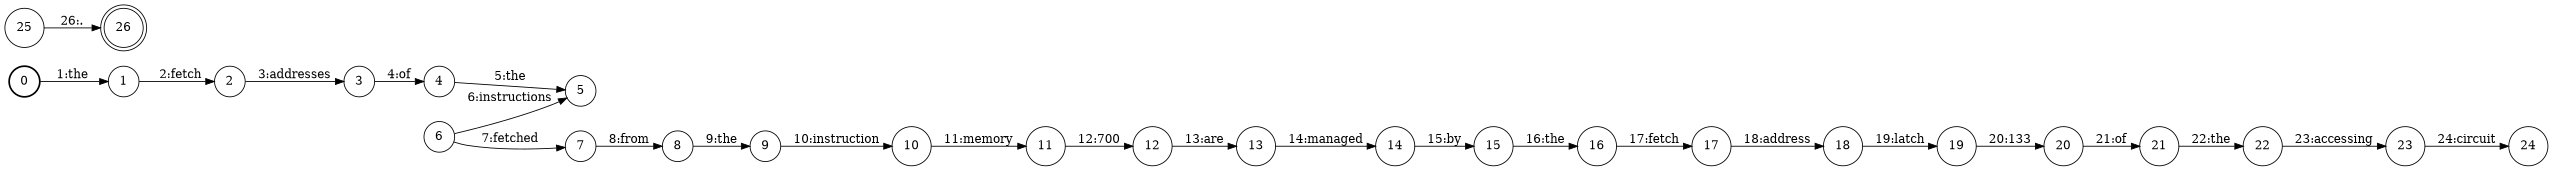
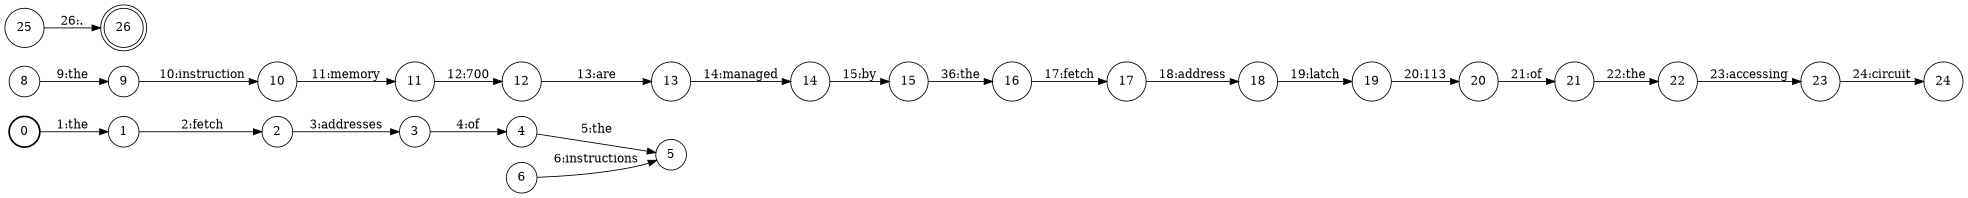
  digraph {
    nodesep=0.25
    rankdir=LR
    ranksep=0.4
    node [fontsize=14 shape=circle style=solid]
    edge [fontsize=14]
    n1 [label=0 style=bold]
    n2 [label=1]
    n3 [label=2]
    n4 [label=3]
    n5 [label=4]
    n6 [label=5]
    n7 [label=6]
-   n8 [label=7]
    n9 [label=8]
    n10 [label=9]
    n11 [label=10]
    n12 [label=11]
    n13 [label=12]
    n14 [label=13]
    n15 [label=14]
    n16 [label=15]
    n17 [label=16]
    n18 [label=17]
    n19 [label=18]
    n20 [label=19]
    n21 [label=20]
    n22 [label=21]
    n23 [label=22]
    n24 [label=23]
    n25 [label=24]
    n26 [label=25]
    n27 [label=26 shape=doublecircle]
    n1 -> n2 [label="1:the"]
    n2 -> n3 [label="2:fetch"]
    n3 -> n4 [label="3:addresses"]
    n4 -> n5 [label="4:of"]
    n5 -> n6 [label="5:the"]
    n7 -> n6 [label="6:instructions"]
-   n7 -> n8 [label="7:fetched"]
-   n8 -> n9 [label="8:from"]
    n9 -> n10 [label="9:the"]
    n10 -> n11 [label="10:instruction"]
    n11 -> n12 [label="11:memory"]
    n12 -> n13 [label="12:700"]
    n13 -> n14 [label="13:are"]
    n14 -> n15 [label="14:managed"]
    n15 -> n16 [label="15:by"]
-   n16 -> n17 [label="16:the"]
+   n16 -> n17 [label="36:the"]
    n17 -> n18 [label="17:fetch"]
    n18 -> n19 [label="18:address"]
    n19 -> n20 [label="19:latch"]
-   n20 -> n21 [label="20:133"]
+   n20 -> n21 [label="20:113"]
    n21 -> n22 [label="21:of"]
    n22 -> n23 [label="22:the"]
    n23 -> n24 [label="23:accessing"]
    n24 -> n25 [label="24:circuit"]
    n26 -> n27 [label="26:."]
  }
